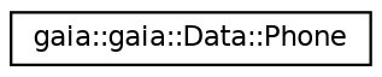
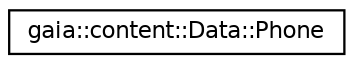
  digraph {
    rankdir=TB
-   n1 [color=black fillcolor=white fontname=Helvetica fontsize=10 height=0.2 label="gaia::gaia::Data::Phone" shape=record style=filled width=0.4]
+   n1 [color=black fillcolor=white fontname=Helvetica fontsize=10 height=0.2 label="gaia::content::Data::Phone" shape=record style=filled width=0.4]
  }
